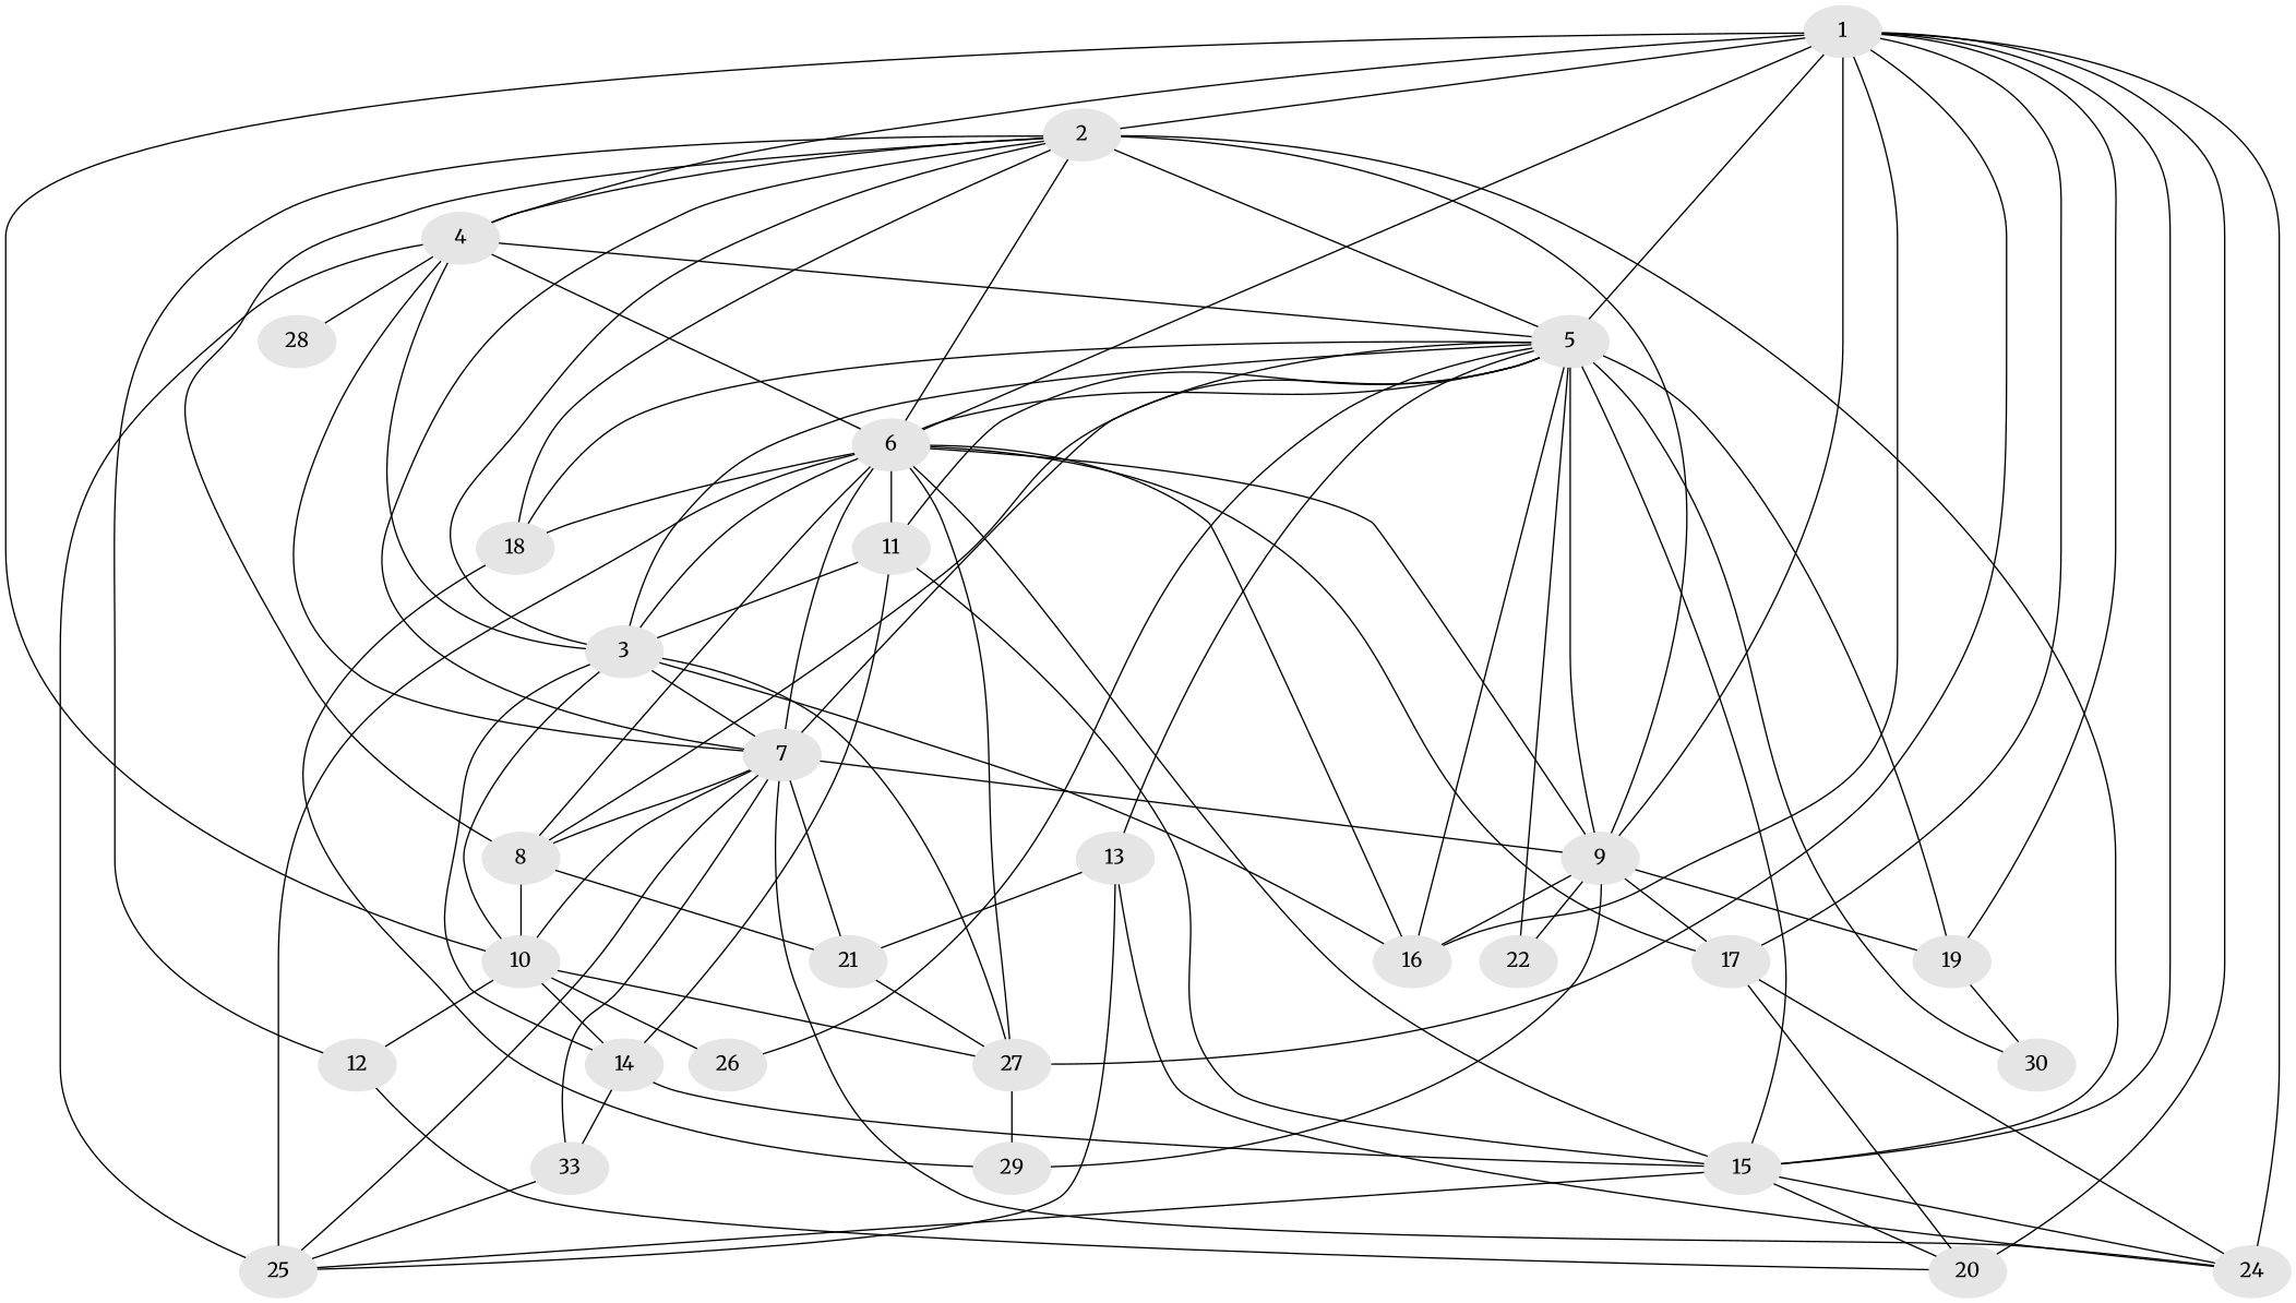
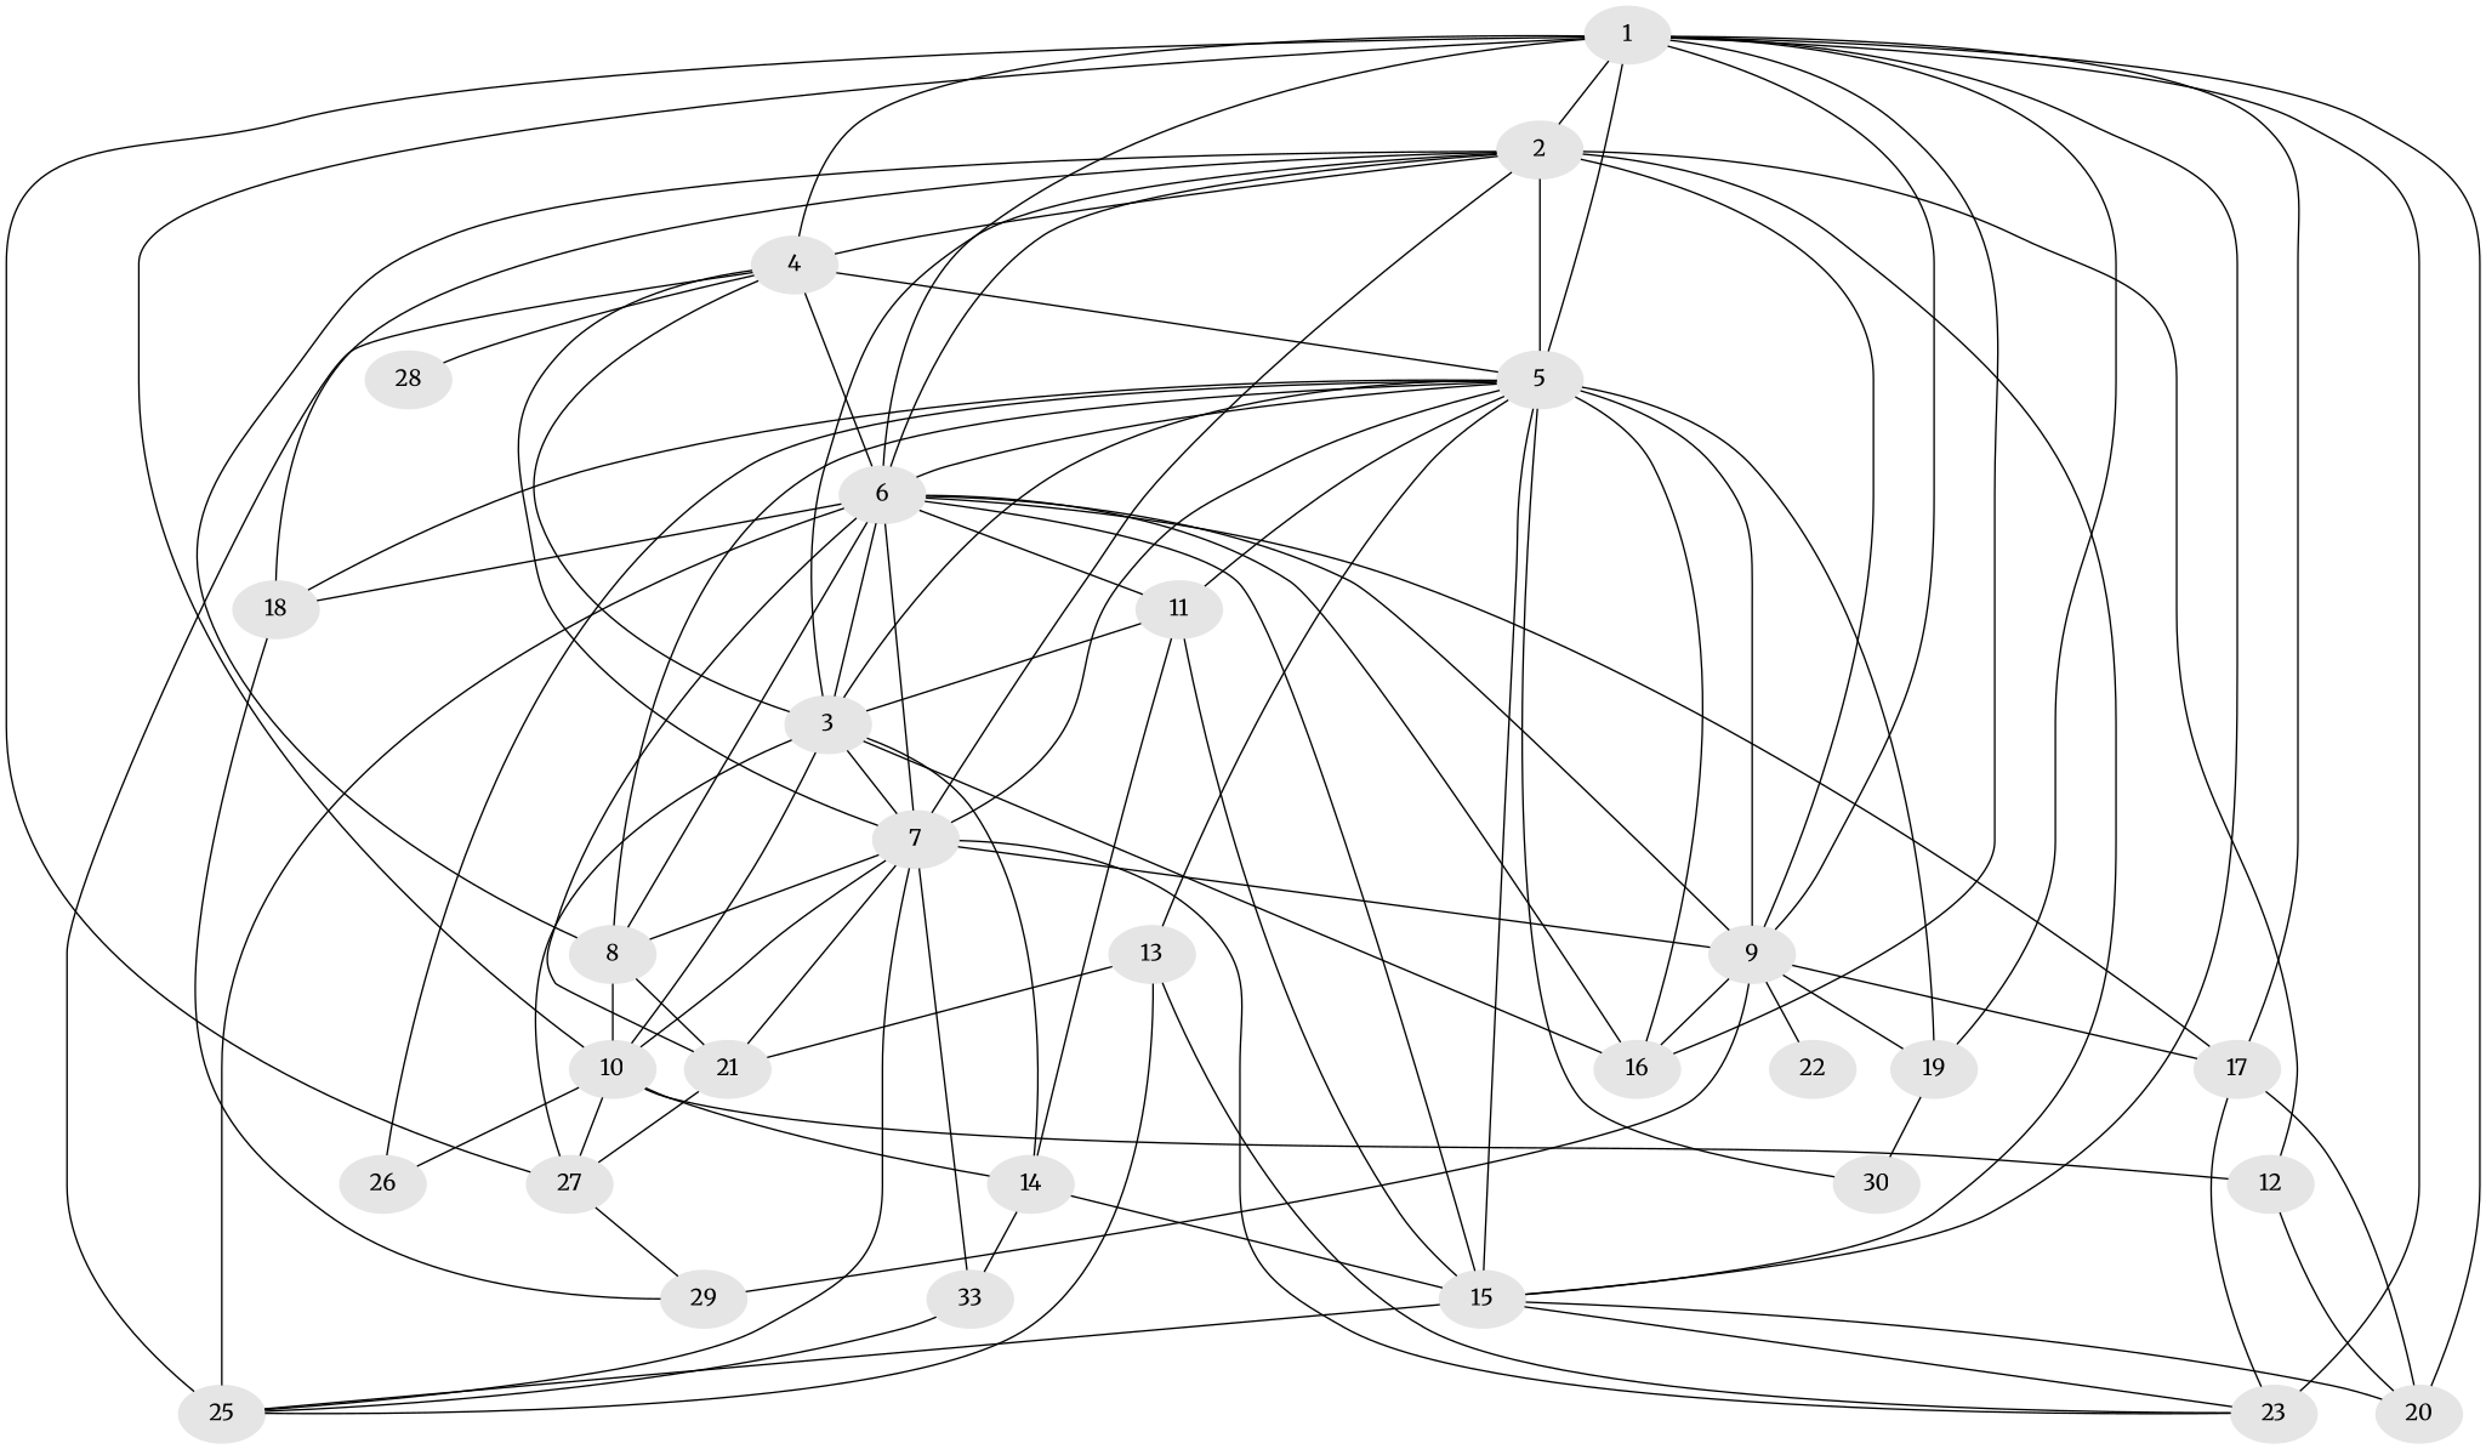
  graph {
    fontname=Merriweather
    node [color=gray90 fontname=Merriweather style=filled]
    edge [fontname=Merriweather weight=1.0]
    1
    2
    4
    5
    6
    9
    10
    15
    16
    17
    19
    20
-   24
+   24 [label=23]
    27
    3
    7
    8
    12
    18
    14
    25
    28
    11
    13
    22
    26
    30
    21
    n29 [label=33]
    29
    1 -- 2 [weight=3.0]
    1 -- 4 [weight=3.0]
    1 -- 5 [weight=6.0]
    1 -- 6 [weight=3.0]
    1 -- 9 [weight=3.0]
    1 -- 10 [weight=2.0]
    1 -- 15 [weight=2.0]
    1 -- 16
    1 -- 17
    1 -- 19
    1 -- 20 [weight=3.0]
    1 -- 24 [weight=5.0]
    1 -- 27 [weight=2.0]
    2 -- 4
    2 -- 5 [weight=3.0]
    2 -- 6
    2 -- 9
    2 -- 15
    2 -- 3
    2 -- 7
    2 -- 8
    2 -- 12 [weight=2.0]
    2 -- 18
    4 -- 5 [weight=3.0]
    4 -- 6
    4 -- 7
    4 -- 25
    4 -- 28
    5 -- 6 [weight=3.0]
    5 -- 9 [weight=12.0]
    5 -- 15 [weight=2.0]
    5 -- 16
    5 -- 19 [weight=3.0]
    5 -- 7 [weight=3.0]
    5 -- 8 [weight=2.0]
    5 -- 18
    5 -- 11
    5 -- 13
-   5 -- 22 [weight=2.0]
    5 -- 26
    5 -- 30
    6 -- 9
    6 -- 15
    6 -- 16
    6 -- 17
    6 -- 7 [weight=2.0]
    6 -- 8
    6 -- 18
    6 -- 25 [weight=5.0]
    6 -- 11
-   6 -- 27
+   6 -- 21
    9 -- 16
    9 -- 17
    9 -- 19
    9 -- 22
    9 -- 29 [weight=2.0]
    10 -- 27
    10 -- 12
    10 -- 14
    10 -- 26
    15 -- 20
    15 -- 24
    15 -- 25
    17 -- 20
    17 -- 24
    19 -- 30
    27 -- 29
    3 -- 4
    3 -- 5 [weight=4.0]
    3 -- 6
    3 -- 10
    3 -- 16
    3 -- 27
    3 -- 7
    3 -- 14 [weight=3.0]
    7 -- 9
    7 -- 10
    7 -- 24 [weight=2.0]
    7 -- 8 [weight=2.0]
    7 -- 25
    7 -- 21
    7 -- n29 [weight=2.0]
    8 -- 10
    8 -- 21
    12 -- 20
    18 -- 29
    14 -- 15
    14 -- n29
    11 -- 15
    11 -- 3 [weight=2.0]
    11 -- 14
    13 -- 24
    13 -- 25
    13 -- 21
    21 -- 27
    n29 -- 25
  }
